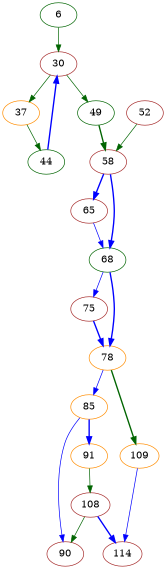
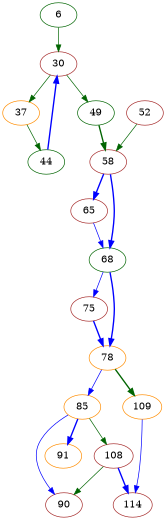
  strict digraph {
    node [color=brown]
    edge [color=blue style=solid]
    6 [color=darkgreen entry=true]
    30
    37 [color=darkorange]
    49 [color=darkgreen]
    44 [color=darkgreen]
    58
    52
    65
    68 [color=darkgreen]
    75
    78 [color=darkorange]
    85 [color=darkorange]
    109 [color=darkorange]
    90
    91 [color=darkorange]
    114
    108
    6 -> 30 [color=darkgreen]
    30 -> 37 [color=darkgreen cond=true]
    30 -> 49 [color=darkgreen cond=false]
    37 -> 44 [color=darkgreen]
    49 -> 58 [color=darkgreen cond=false style=bold]
    44 -> 30 [style=bold]
    58 -> 65 [cond=true style=bold]
    58 -> 68 [cond=false style=bold]
    52 -> 58 [color=darkgreen]
    65 -> 68
    68 -> 75 [cond=true]
    68 -> 78 [cond=false style=bold]
    75 -> 78 [style=bold]
    78 -> 85 [cond=true]
    78 -> 109 [color=darkgreen cond=false style=bold]
    85 -> 90 [cond=true]
    85 -> 91 [cond=false style=bold]
    109 -> 114
-   91 -> 108 [color=darkgreen]
+   85 -> 108 [color=darkgreen]
    108 -> 90 [color=darkgreen]
    108 -> 114 [style=bold]
  }
